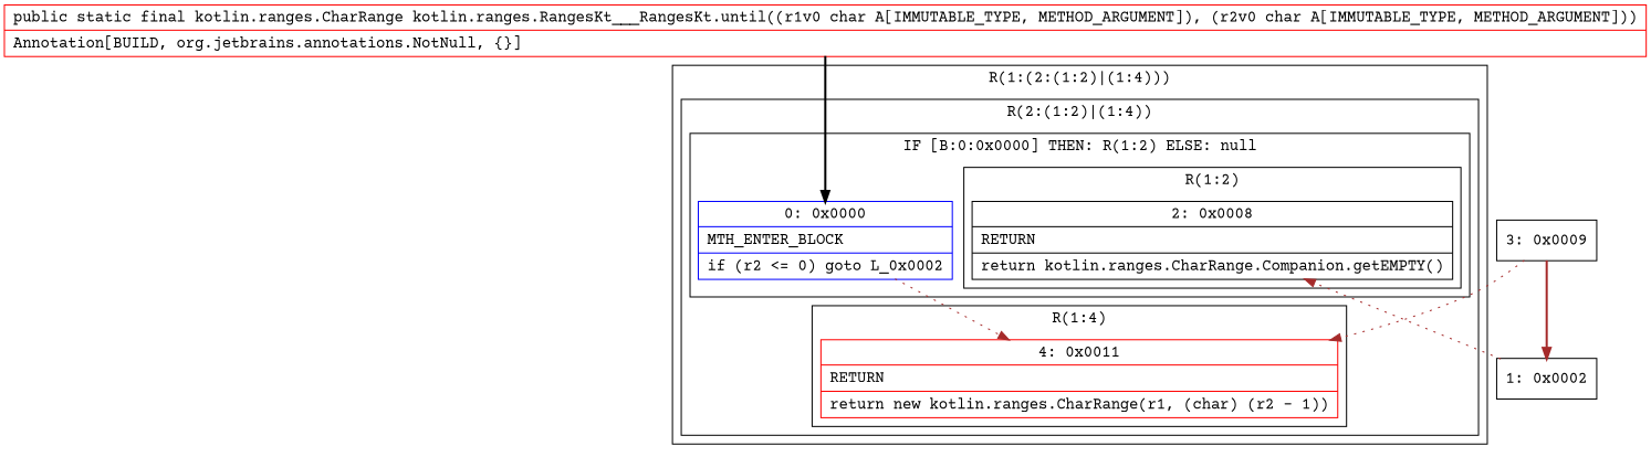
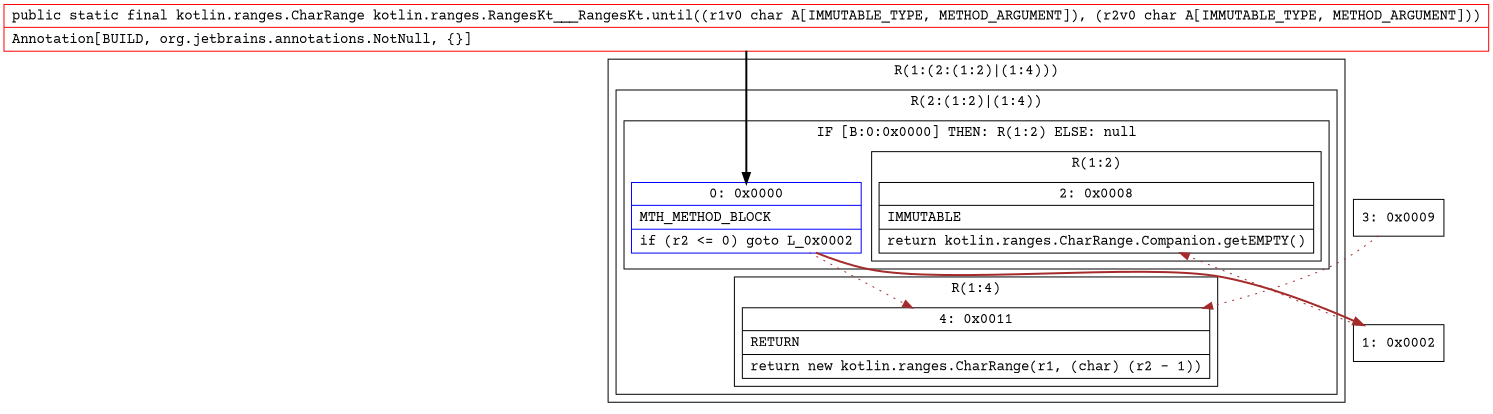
  digraph {
    fontname="Courier Prime"
    node [color=black fontname="Courier Prime" shape=record]
    edge [color=brown fontname="Courier Prime" style=dotted]
-   n1 [label="{2\:\ 0x0008|RETURN\l|return kotlin.ranges.CharRange.Companion.getEMPTY()\l}"]
-   n2 [color=blue label="{0\:\ 0x0000|MTH_ENTER_BLOCK\l|if (r2 \<= 0) goto L_0x0002\l}"]
-   n3 [color=red label="{4\:\ 0x0011|RETURN\l|return new kotlin.ranges.CharRange(r1, (char) (r2 \- 1))\l}"]
+   n1 [label="{2\:\ 0x0008|IMMUTABLE\l|return kotlin.ranges.CharRange.Companion.getEMPTY()\l}"]
+   n2 [color=blue label="{0\:\ 0x0000|MTH_METHOD_BLOCK\l|if (r2 \<= 0) goto L_0x0002\l}"]
+   n3 [label="{4\:\ 0x0011|RETURN\l|return new kotlin.ranges.CharRange(r1, (char) (r2 \- 1))\l}"]
    n4 [label="{1\:\ 0x0002}"]
    n5 [label="{3\:\ 0x0009}"]
    n6 [color=red label="{public static final kotlin.ranges.CharRange kotlin.ranges.RangesKt___RangesKt.until((r1v0 char A[IMMUTABLE_TYPE, METHOD_ARGUMENT]), (r2v0 char A[IMMUTABLE_TYPE, METHOD_ARGUMENT]))  | Annotation[BUILD, org.jetbrains.annotations.NotNull, \{\}]\l}"]
    subgraph cluster_1 {
      label="R(1:(2:(1:2)|(1:4)))"
      subgraph cluster_2 {
        label="R(2:(1:2)|(1:4))"
        subgraph cluster_3 {
          label="IF [B:0:0x0000] THEN: R(1:2) ELSE: null"
          n2
          subgraph cluster_4 {
            label="R(1:2)"
            n1
          }
        }
        subgraph cluster_5 {
          label="R(1:4)"
          n3
        }
      }
    }
    n2 -> n3
-   n5 -> n4 [style=bold]
+   n2 -> n4 [style=bold]
    n4 -> n1
    n5 -> n3
    n6 -> n2 [color=black style=bold]
  }
